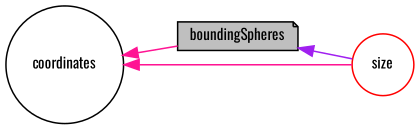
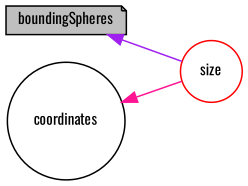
  digraph {
    fontname=Oswald
    rankdir=LR
    node [color=black fontname=Oswald fontsize=10 shape=circle]
    edge [color=deeppink dir=back fontname=Oswald fontsize=10 labelfontname=FreeSans labelfontsize=10 style=solid]
    n1 [fillcolor=grey75 fontcolor=black height=0.2 label=boundingSpheres shape=note style=filled width=0.4]
    n2 [color=red height=0.2 label=size width=0.4]
    n3 [height=0.2 label=coordinates width=0.4]
    n1 -> n2 [color=purple]
-   n3 -> n1
    n3 -> n2
  }
